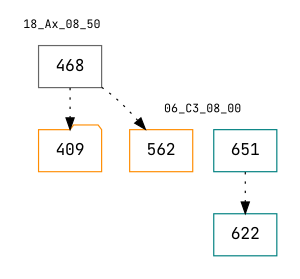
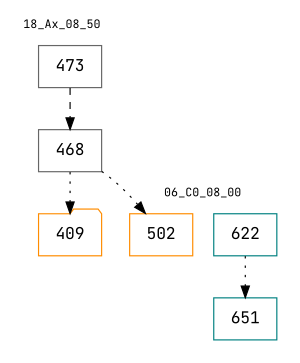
  digraph {
    fontname="JetBrains Mono"
    node [color=gray40 fontname="JetBrains Mono" shape=box]
    edge [color=black fontname="JetBrains Mono" style=dotted]
+   n1 [label=473]
    n2 [label=468]
    n3 [color=darkorange label=409 shape=folder]
    n4 [color=teal label=622]
    n5 [color=teal label=651]
-   n6 [color=darkorange label=562]
+   n6 [color=darkorange label=502]
    subgraph cluster_1 {
      color=white
      fontsize=10
      label="18_Ax_08_50"
+     n1
      n2
      n3
    }
    subgraph cluster_2 {
      color=white
      fontsize=10
-     label="06_C3_08_00"
+     label="06_C0_08_00"
      n4
      n5
      n6
    }
+   n1 -> n2 [style=dashed]
    n2 -> n3
    n2 -> n6
-   n5 -> n4
+   n4 -> n5
  }
